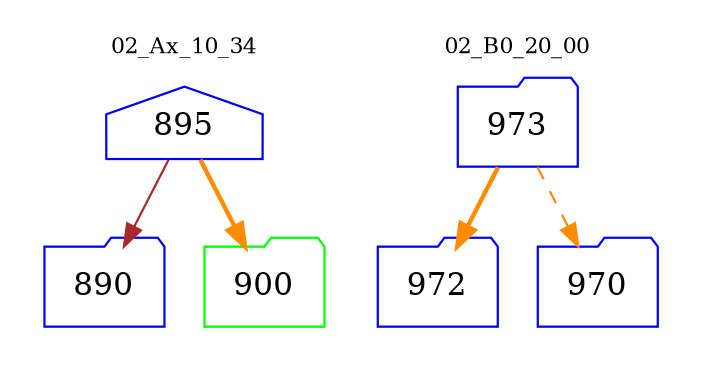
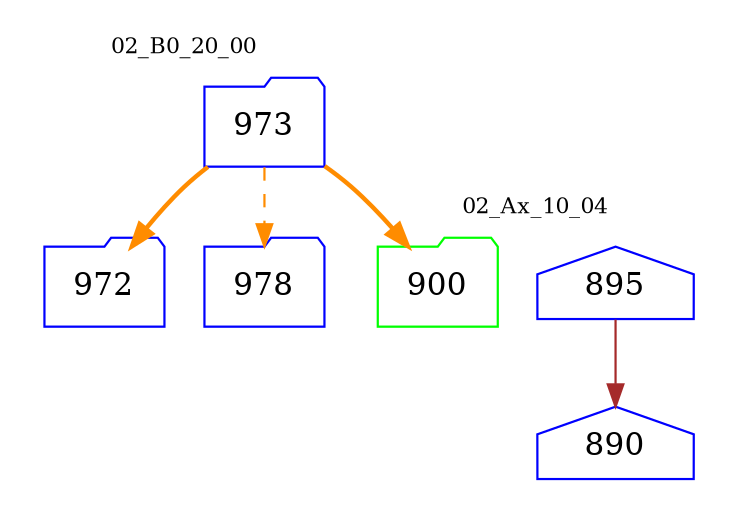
  digraph {
    node [color=blue shape=folder]
    edge [color=darkorange style=bold]
    n1 [label=895 shape=house]
-   n2 [label=890]
+   n2 [label=890 shape=house]
    n3 [color=green label=900]
    n4 [label=973]
    n5 [label=972]
-   n6 [label=970]
+   n6 [label=978]
    subgraph cluster_1 {
      color=white
      fontsize=10
-     label="02_Ax_10_34"
+     label="02_Ax_10_04"
      n1
      n2
      n3
    }
    subgraph cluster_2 {
      color=white
      fontsize=10
      label="02_B0_20_00"
      n4
      n5
      n6
    }
    n1 -> n2 [color=brown style=solid]
-   n1 -> n3
+   n4 -> n3
    n4 -> n5
    n4 -> n6 [style=dashed]
  }
